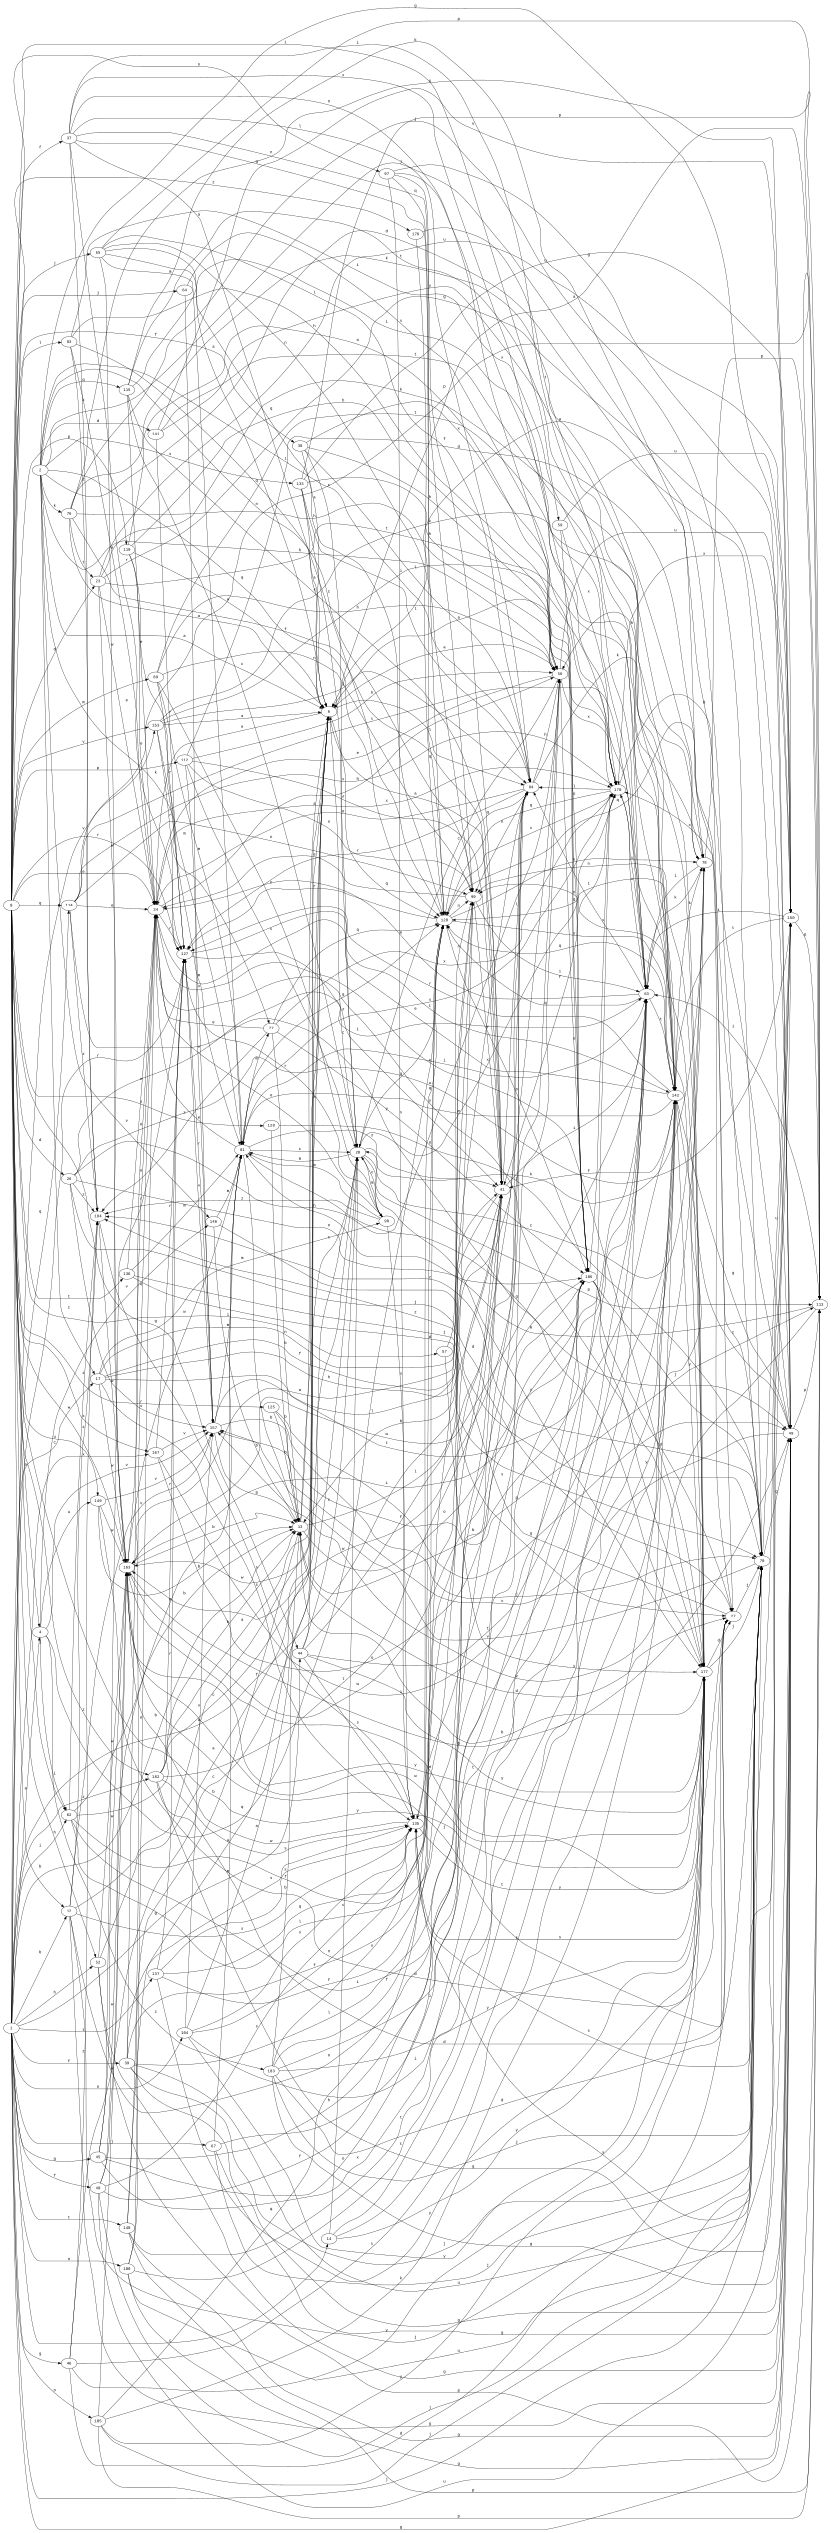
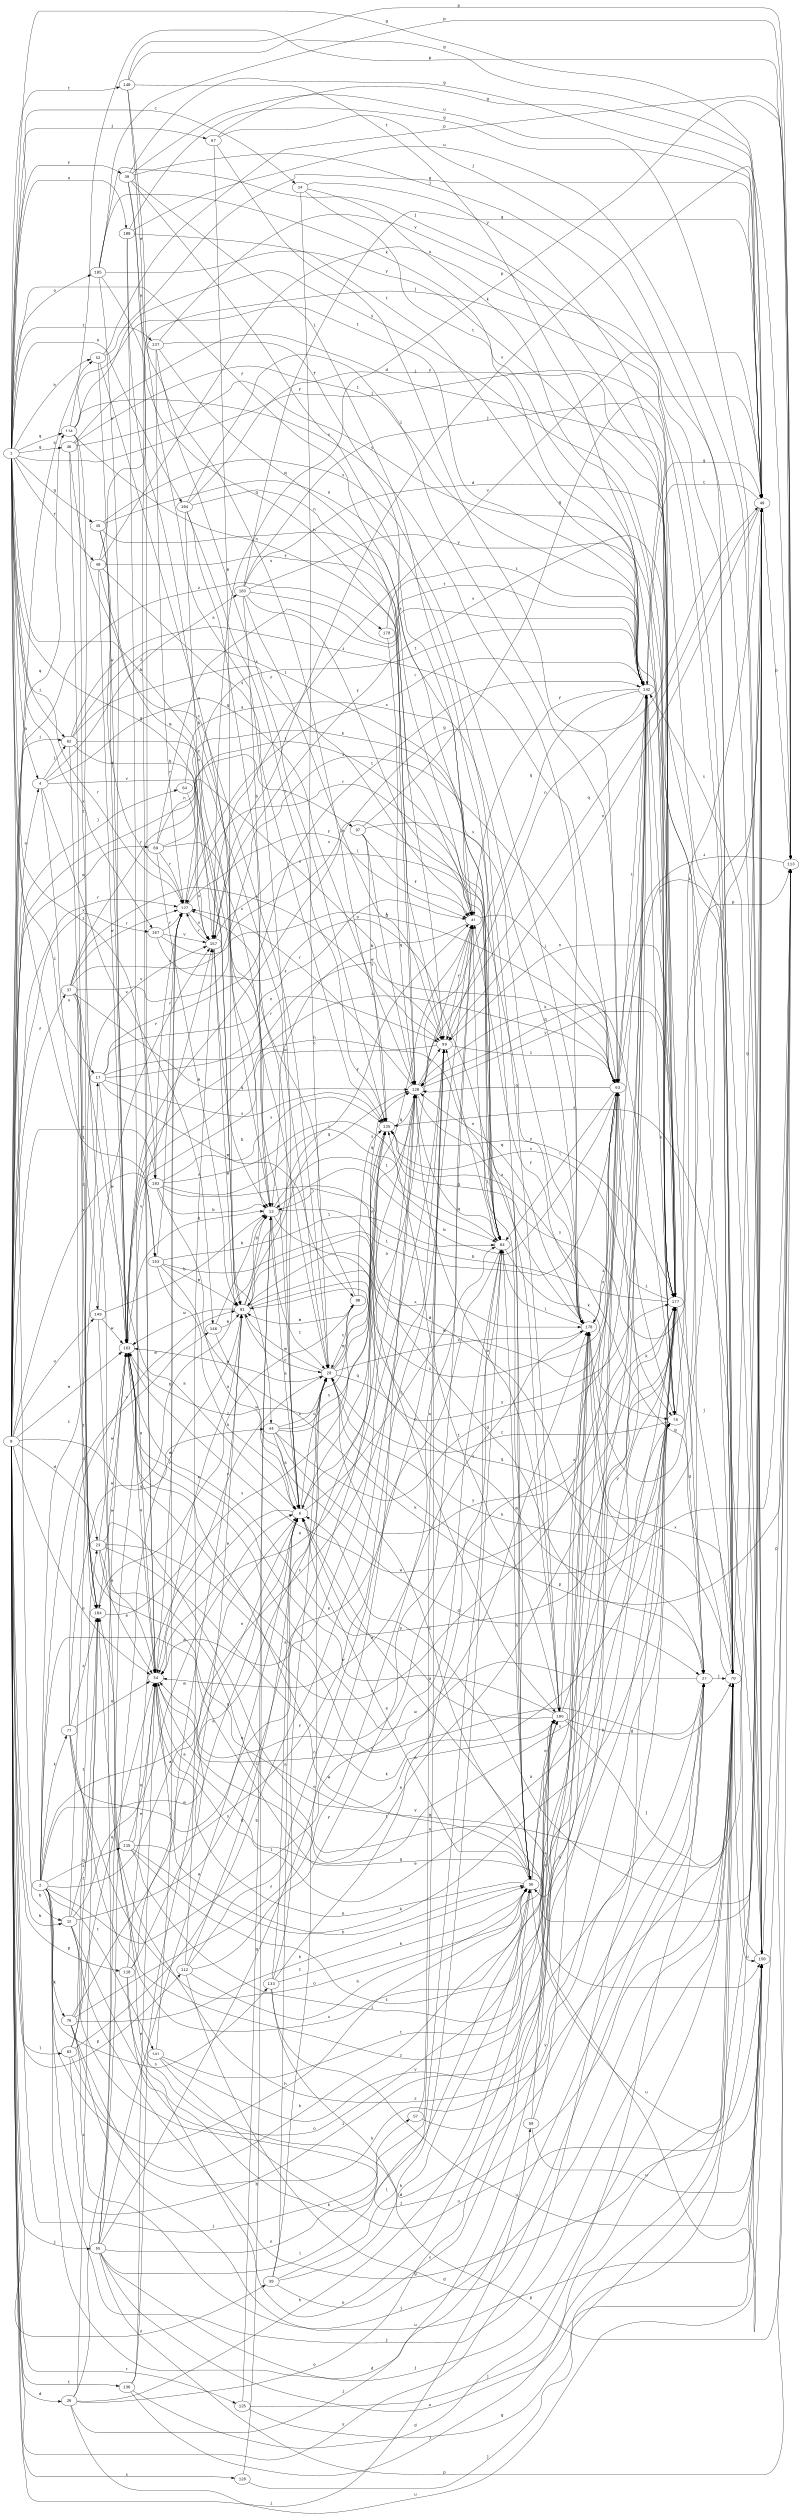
  strict digraph {
    fontname="Liberation Mono"
    rankdir=LR
    node [fontname="Liberation Mono"]
    edge [fontname="Liberation Mono"]
    n1 [label=4]
    0
    12
    23
    26
    34
    37
    38
    44
    52
    57
    59
    62
    64
    65
    83
    89
    97
    110
    112
    114
    125
    127
    128
    136
    149
    153
    163
    167
    177
    178
    182
    120
    n34 [label=146]
    157
    183
    49
    70
    6
    106
    135
    184
    78
    142
    150
    56
    63
    170
    84
    99
    20
    41
    113
    13
    n55 [label=81]
    27
    1
    14
    17
    39
    40
    45
    46
    67
    100
    104
    105
    137
    140
    90
    2
    76
    77
    115
    133
    141
    n1 -> 62 [label=i]
    n1 -> 149 [label=u]
    n1 -> 120 [label=q]
    n1 -> n34 [label=v]
    n1 -> 157 [label=v]
    n1 -> 183 [label=z]
    0 -> n1 [label=a]
    0 -> 12 [label=b]
    0 -> 23 [label=d]
    0 -> 26 [label=d]
    0 -> 34 [label=e]
    0 -> 37 [label=f]
    0 -> 38 [label=f]
    0 -> 44 [label=g]
    0 -> 52 [label=h]
    0 -> 57 [label=i]
    0 -> 59 [label=i]
    0 -> 62 [label=i]
    0 -> 64 [label=j]
    0 -> 65 [label=j]
    0 -> 83 [label=l]
    0 -> 89 [label=m]
    0 -> 97 [label=n]
    0 -> 110 [label=p]
    0 -> 112 [label=p]
    0 -> 114 [label=q]
    0 -> 125 [label=r]
    0 -> 127 [label=r]
    0 -> 128 [label=s]
    0 -> 136 [label=t]
    0 -> 149 [label=u]
    0 -> 153 [label=v]
    0 -> 163 [label=w]
    0 -> 167 [label=x]
    0 -> 177 [label=y]
    0 -> 178 [label=z]
    0 -> 182 [label=z]
    12 -> 157 [label=v]
    12 -> 49 [label=g]
    12 -> 70 [label=j]
    12 -> 6 [label=a]
    12 -> 106 [label=o]
    12 -> 135 [label=s]
    12 -> 184 [label=z]
    23 -> 34 [label=e]
    23 -> 163 [label=w]
    23 -> 49 [label=g]
    23 -> 78 [label=k]
    23 -> 142 [label=t]
    23 -> 150 [label=u]
    26 -> 157 [label=v]
    26 -> 106 [label=o]
    26 -> 184 [label=z]
    26 -> 150 [label=u]
    26 -> 56 [label=h]
    26 -> 63 [label=i]
    34 -> 127 [label=r]
    34 -> 177 [label=y]
    34 -> 56 [label=h]
    34 -> 170 [label=x]
    37 -> 127 [label=r]
    37 -> 120 [label=q]
    37 -> 6 [label=a]
    37 -> 106 [label=o]
    37 -> 184 [label=z]
    37 -> 63 [label=i]
    37 -> 170 [label=x]
    37 -> 84 [label=l]
    37 -> 99 [label=n]
    38 -> 6 [label=a]
    38 -> 56 [label=h]
    38 -> 170 [label=x]
    38 -> 84 [label=l]
    38 -> 20 [label=c]
    44 -> 177 [label=y]
    44 -> 6 [label=a]
    44 -> 135 [label=s]
    44 -> 142 [label=t]
    44 -> 20 [label=c]
    44 -> 41 [label=f]
    52 -> 163 [label=w]
    52 -> 49 [label=g]
    52 -> 6 [label=a]
    52 -> 113 [label=p]
    57 -> 177 [label=y]
    57 -> 99 [label=n]
    59 -> 106 [label=o]
    59 -> 150 [label=u]
    59 -> 170 [label=x]
    62 -> 184 [label=z]
    62 -> 63 [label=i]
    62 -> 84 [label=l]
    62 -> 20 [label=c]
    62 -> 41 [label=f]
    62 -> 13 [label=b]
    64 -> 157 [label=v]
    64 -> 170 [label=x]
    65 -> 163 [label=w]
    65 -> 120 [label=q]
-   26 -> 70 [label=j]
+   65 -> 70 [label=j]
    65 -> 6 [label=a]
+   65 -> 150 [label=u]
    65 -> 84 [label=l]
    65 -> 99 [label=n]
    65 -> 113 [label=p]
    65 -> n55 [label=m]
    83 -> 34 [label=e]
    83 -> 120 [label=q]
    83 -> 184 [label=z]
    83 -> 56 [label=h]
    83 -> 63 [label=i]
    89 -> 127 [label=r]
    89 -> 142 [label=t]
    89 -> 56 [label=h]
    89 -> 99 [label=n]
-   89 -> 90 [label=c]
+   89 -> 20 [label=c]
    89 -> n55 [label=m]
    97 -> 120 [label=q]
    97 -> 49 [label=g]
    97 -> 135 [label=s]
    97 -> 170 [label=x]
    97 -> 41 [label=f]
    110 -> 34 [label=e]
    110 -> 6 [label=a]
    110 -> 106 [label=o]
    110 -> 56 [label=h]
    110 -> n55 [label=m]
    112 -> 157 [label=v]
    112 -> 56 [label=h]
    112 -> 99 [label=n]
    112 -> 20 [label=c]
    112 -> 41 [label=f]
    112 -> 27 [label=d]
    114 -> 34 [label=e]
    114 -> 177 [label=y]
    114 -> 184 [label=z]
    114 -> 142 [label=t]
    114 -> 170 [label=x]
    114 -> 99 [label=n]
    114 -> 113 [label=p]
    125 -> 49 [label=g]
    125 -> 70 [label=j]
    125 -> 13 [label=b]
    127 -> 157 [label=v]
    127 -> 142 [label=t]
    127 -> 41 [label=f]
    128 -> 70 [label=j]
    128 -> 13 [label=b]
    136 -> 34 [label=e]
    136 -> 70 [label=j]
    136 -> n55 [label=m]
    136 -> 27 [label=d]
    149 -> 163 [label=w]
    149 -> 157 [label=v]
    149 -> 13 [label=b]
    149 -> 27 [label=d]
    153 -> 127 [label=r]
    153 -> 6 [label=a]
    153 -> 78 [label=k]
    153 -> 63 [label=i]
    153 -> 84 [label=l]
    153 -> n55 [label=m]
    163 -> 34 [label=e]
    163 -> 177 [label=y]
    163 -> 49 [label=g]
    163 -> 70 [label=j]
    163 -> 63 [label=i]
    163 -> 13 [label=b]
    167 -> 127 [label=r]
    167 -> 157 [label=v]
    167 -> 106 [label=o]
    167 -> 63 [label=i]
    177 -> 34 [label=e]
    177 -> 163 [label=w]
    177 -> 120 [label=q]
    177 -> 70 [label=j]
    177 -> 135 [label=s]
    177 -> 56 [label=h]
    177 -> 99 [label=n]
    177 -> 13 [label=b]
    177 -> 27 [label=d]
    178 -> 120 [label=q]
    178 -> 142 [label=t]
    182 -> 127 [label=r]
    182 -> 49 [label=g]
    182 -> 6 [label=a]
    182 -> 135 [label=s]
    182 -> 84 [label=l]
    182 -> 13 [label=b]
    182 -> 27 [label=d]
    120 -> 127 [label=r]
    120 -> 177 [label=y]
    120 -> 106 [label=o]
    120 -> 78 [label=k]
    120 -> 170 [label=x]
    120 -> 99 [label=n]
    n34 -> 13 [label=b]
    n34 -> n55 [label=m]
    n34 -> 27 [label=d]
    157 -> 127 [label=r]
    157 -> 84 [label=l]
    157 -> 113 [label=p]
    157 -> 13 [label=b]
    157 -> n55 [label=m]
    183 -> 177 [label=y]
    183 -> 49 [label=g]
    183 -> 70 [label=j]
    183 -> 142 [label=t]
    183 -> 99 [label=n]
    183 -> 41 [label=f]
    183 -> 13 [label=b]
    183 -> 27 [label=d]
    49 -> 120 [label=q]
    49 -> 157 [label=v]
    49 -> 6 [label=a]
    49 -> 142 [label=t]
+   49 -> 99 [label=n]
    49 -> 113 [label=p]
    70 -> 157 [label=v]
    70 -> 49 [label=g]
    70 -> 135 [label=s]
    70 -> 184 [label=z]
    70 -> 150 [label=u]
    70 -> 170 [label=x]
    6 -> 34 [label=e]
    6 -> 120 [label=q]
    6 -> 84 [label=l]
    6 -> 20 [label=c]
    106 -> 163 [label=w]
    106 -> 177 [label=y]
    106 -> 70 [label=j]
    106 -> 6 [label=a]
    106 -> 135 [label=s]
    106 -> 170 [label=x]
    106 -> 27 [label=d]
    135 -> 163 [label=w]
    135 -> 177 [label=y]
    135 -> 120 [label=q]
    184 -> 163 [label=w]
    184 -> 135 [label=s]
    78 -> 63 [label=i]
    78 -> 20 [label=c]
    78 -> 113 [label=p]
    142 -> 34 [label=e]
    142 -> 127 [label=r]
    142 -> 177 [label=y]
    142 -> 120 [label=q]
    142 -> 49 [label=g]
    142 -> 78 [label=k]
    142 -> 99 [label=n]
    142 -> 41 [label=f]
    142 -> n55 [label=m]
    150 -> 135 [label=s]
    150 -> 142 [label=t]
    150 -> 63 [label=i]
    150 -> 170 [label=x]
    150 -> 113 [label=p]
    56 -> 34 [label=e]
    56 -> 163 [label=w]
    56 -> 6 [label=a]
    56 -> 106 [label=o]
    56 -> 150 [label=u]
    56 -> 170 [label=x]
    56 -> 20 [label=c]
    63 -> 34 [label=e]
    63 -> 163 [label=w]
    63 -> 120 [label=q]
    63 -> 78 [label=k]
    63 -> 142 [label=t]
    63 -> 170 [label=x]
    63 -> 84 [label=l]
    63 -> 13 [label=b]
-   90 -> 34 [label=e]
+   170 -> 34 [label=e]
    170 -> 120 [label=q]
    170 -> 49 [label=g]
    170 -> 63 [label=i]
    170 -> 84 [label=l]
    170 -> 41 [label=f]
    84 -> 34 [label=e]
    84 -> 127 [label=r]
    84 -> 120 [label=q]
    84 -> 78 [label=k]
    84 -> 56 [label=h]
    84 -> 99 [label=n]
    99 -> 34 [label=e]
    99 -> 163 [label=w]
    99 -> 63 [label=i]
    99 -> 41 [label=f]
    20 -> 163 [label=w]
    20 -> 177 [label=y]
    20 -> 120 [label=q]
    20 -> 78 [label=k]
    20 -> 170 [label=x]
    20 -> 113 [label=p]
    20 -> n55 [label=m]
    20 -> 90 [label=m]
    41 -> 6 [label=a]
    41 -> 63 [label=i]
    41 -> 84 [label=l]
    41 -> 13 [label=b]
    113 -> 157 [label=v]
    113 -> 6 [label=a]
    113 -> 63 [label=i]
    113 -> n55 [label=m]
    13 -> 6 [label=a]
    13 -> 106 [label=o]
    13 -> 84 [label=l]
    13 -> 20 [label=c]
    13 -> 27 [label=d]
    n55 -> 34 [label=e]
    n55 -> 163 [label=w]
    n55 -> 120 [label=q]
    n55 -> 49 [label=g]
    n55 -> 63 [label=i]
    n55 -> 170 [label=x]
    n55 -> 20 [label=c]
    n55 -> 41 [label=f]
    n55 -> 13 [label=b]
    27 -> 163 [label=w]
    27 -> 70 [label=j]
    27 -> 184 [label=z]
    1 -> n1 [label=a]
    1 -> 12 [label=b]
    1 -> 44 [label=g]
    1 -> 52 [label=h]
    1 -> 62 [label=i]
    1 -> 114 [label=q]
    1 -> 127 [label=r]
-   1 -> 153 [label=v]
+   1 -> 153 [label=l]
    1 -> 167 [label=x]
    1 -> 182 [label=z]
    1 -> 49 [label=g]
    1 -> 70 [label=j]
    1 -> 41 [label=f]
    1 -> 13 [label=b]
    1 -> 14 [label=c]
    1 -> 17 [label=c]
    1 -> 39 [label=f]
    1 -> 40 [label=f]
    1 -> 45 [label=g]
    1 -> 46 [label=g]
    1 -> 67 [label=j]
    1 -> 100 [label=o]
    1 -> 104 [label=o]
    1 -> 105 [label=o]
    1 -> 137 [label=t]
    1 -> 140 [label=t]
    14 -> 177 [label=y]
    14 -> 78 [label=k]
    14 -> 142 [label=t]
    14 -> 20 [label=c]
    17 -> 163 [label=w]
    17 -> 135 [label=s]
    17 -> 142 [label=t]
    17 -> 56 [label=h]
    17 -> 99 [label=n]
    17 -> 41 [label=f]
    17 -> 90 [label=m]
    39 -> 34 [label=e]
    39 -> 49 [label=g]
    39 -> 70 [label=j]
    39 -> 135 [label=s]
    39 -> 150 [label=u]
    39 -> 84 [label=l]
    39 -> 41 [label=f]
    40 -> 163 [label=w]
    40 -> 70 [label=j]
    40 -> 135 [label=s]
    40 -> 150 [label=u]
    40 -> 41 [label=f]
    40 -> n55 [label=m]
    45 -> 127 [label=r]
    45 -> 163 [label=w]
    45 -> 106 [label=o]
    45 -> 56 [label=h]
    45 -> 170 [label=x]
    46 -> 177 [label=y]
    46 -> 184 [label=z]
    46 -> 142 [label=t]
    46 -> 20 [label=c]
    46 -> 27 [label=d]
    67 -> 49 [label=g]
    67 -> 70 [label=j]
    67 -> 63 [label=i]
    67 -> n55 [label=m]
    100 -> 34 [label=e]
    100 -> 49 [label=g]
    100 -> 142 [label=t]
    100 -> 150 [label=u]
    100 -> 13 [label=b]
    104 -> 177 [label=y]
    104 -> 157 [label=v]
    104 -> 6 [label=a]
    104 -> 135 [label=s]
    104 -> 63 [label=i]
    104 -> 99 [label=n]
    105 -> 163 [label=w]
    105 -> 177 [label=y]
    105 -> 120 [label=q]
    105 -> 70 [label=j]
    105 -> 78 [label=k]
    105 -> 113 [label=p]
    137 -> 127 [label=r]
    137 -> 177 [label=y]
    137 -> 120 [label=q]
    137 -> 135 [label=s]
    137 -> 41 [label=f]
    140 -> 34 [label=e]
    140 -> 49 [label=g]
    140 -> 6 [label=a]
    140 -> 142 [label=t]
    140 -> 113 [label=p]
    90 -> 127 [label=r]
    90 -> 135 [label=s]
    90 -> 184 [label=z]
    90 -> 20 [label=c]
    90 -> n55 [label=m]
    2 -> 120 [label=q]
    2 -> n34 [label=v]
    2 -> 49 [label=g]
    2 -> 70 [label=j]
    2 -> 6 [label=a]
    2 -> 56 [label=h]
    2 -> 84 [label=l]
    2 -> 99 [label=n]
    2 -> 27 [label=d]
    2 -> 17 [label=c]
    2 -> 76 [label=k]
    2 -> 77 [label=k]
    2 -> 115 [label=q]
    2 -> 133 [label=s]
-   2 -> 141 [label=d]
+   2 -> 141 [label=t]
    76 -> 23 [label=t]
    76 -> 70 [label=j]
    76 -> 6 [label=a]
    76 -> 78 [label=k]
    76 -> 150 [label=u]
    76 -> 56 [label=h]
    76 -> 41 [label=f]
    77 -> 34 [label=e]
    77 -> 120 [label=q]
    77 -> 106 [label=o]
    77 -> 184 [label=z]
    77 -> 170 [label=x]
    77 -> 13 [label=b]
-   n55 -> 77 [label=m]
+   77 -> n55 [label=m]
    115 -> 34 [label=e]
    115 -> 78 [label=k]
    115 -> 142 [label=t]
    115 -> 63 [label=i]
    115 -> 20 [label=c]
    115 -> 41 [label=f]
    133 -> 6 [label=a]
    133 -> 150 [label=u]
    133 -> 56 [label=h]
    133 -> 84 [label=l]
    133 -> 20 [label=c]
    133 -> 113 [label=p]
    141 -> 127 [label=r]
    141 -> 177 [label=y]
    141 -> 142 [label=t]
    141 -> 150 [label=u]
  }
